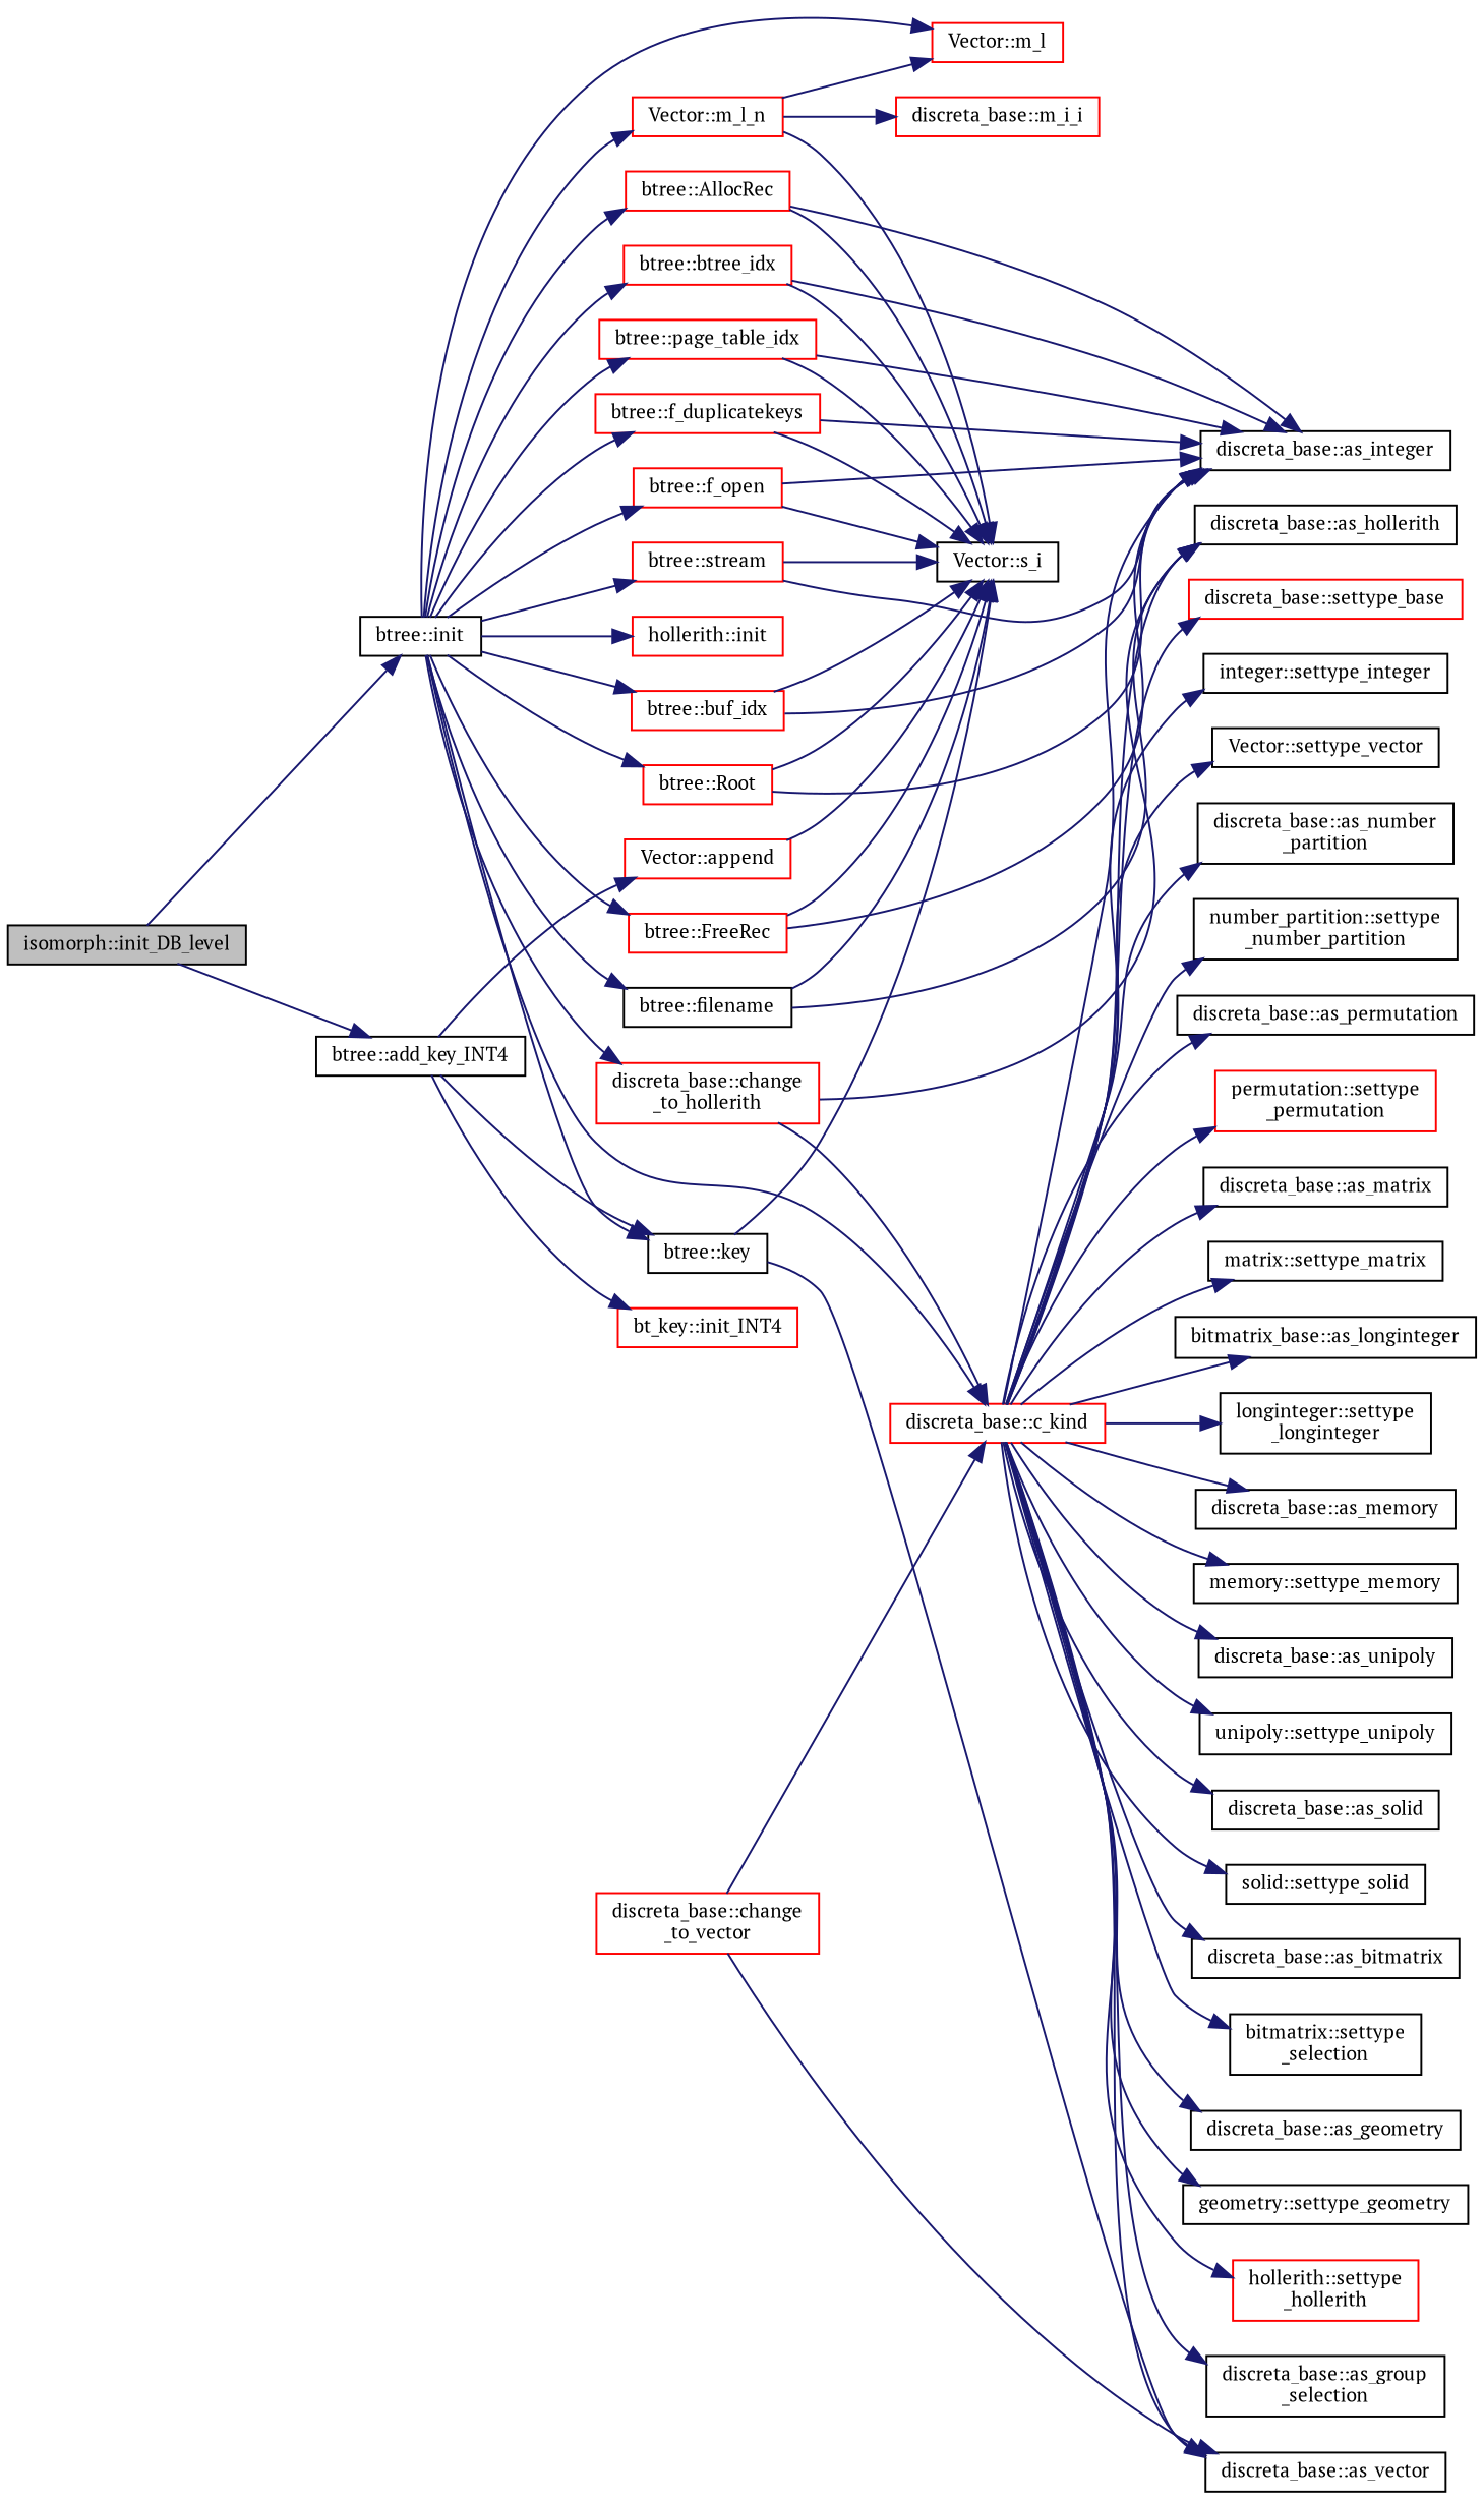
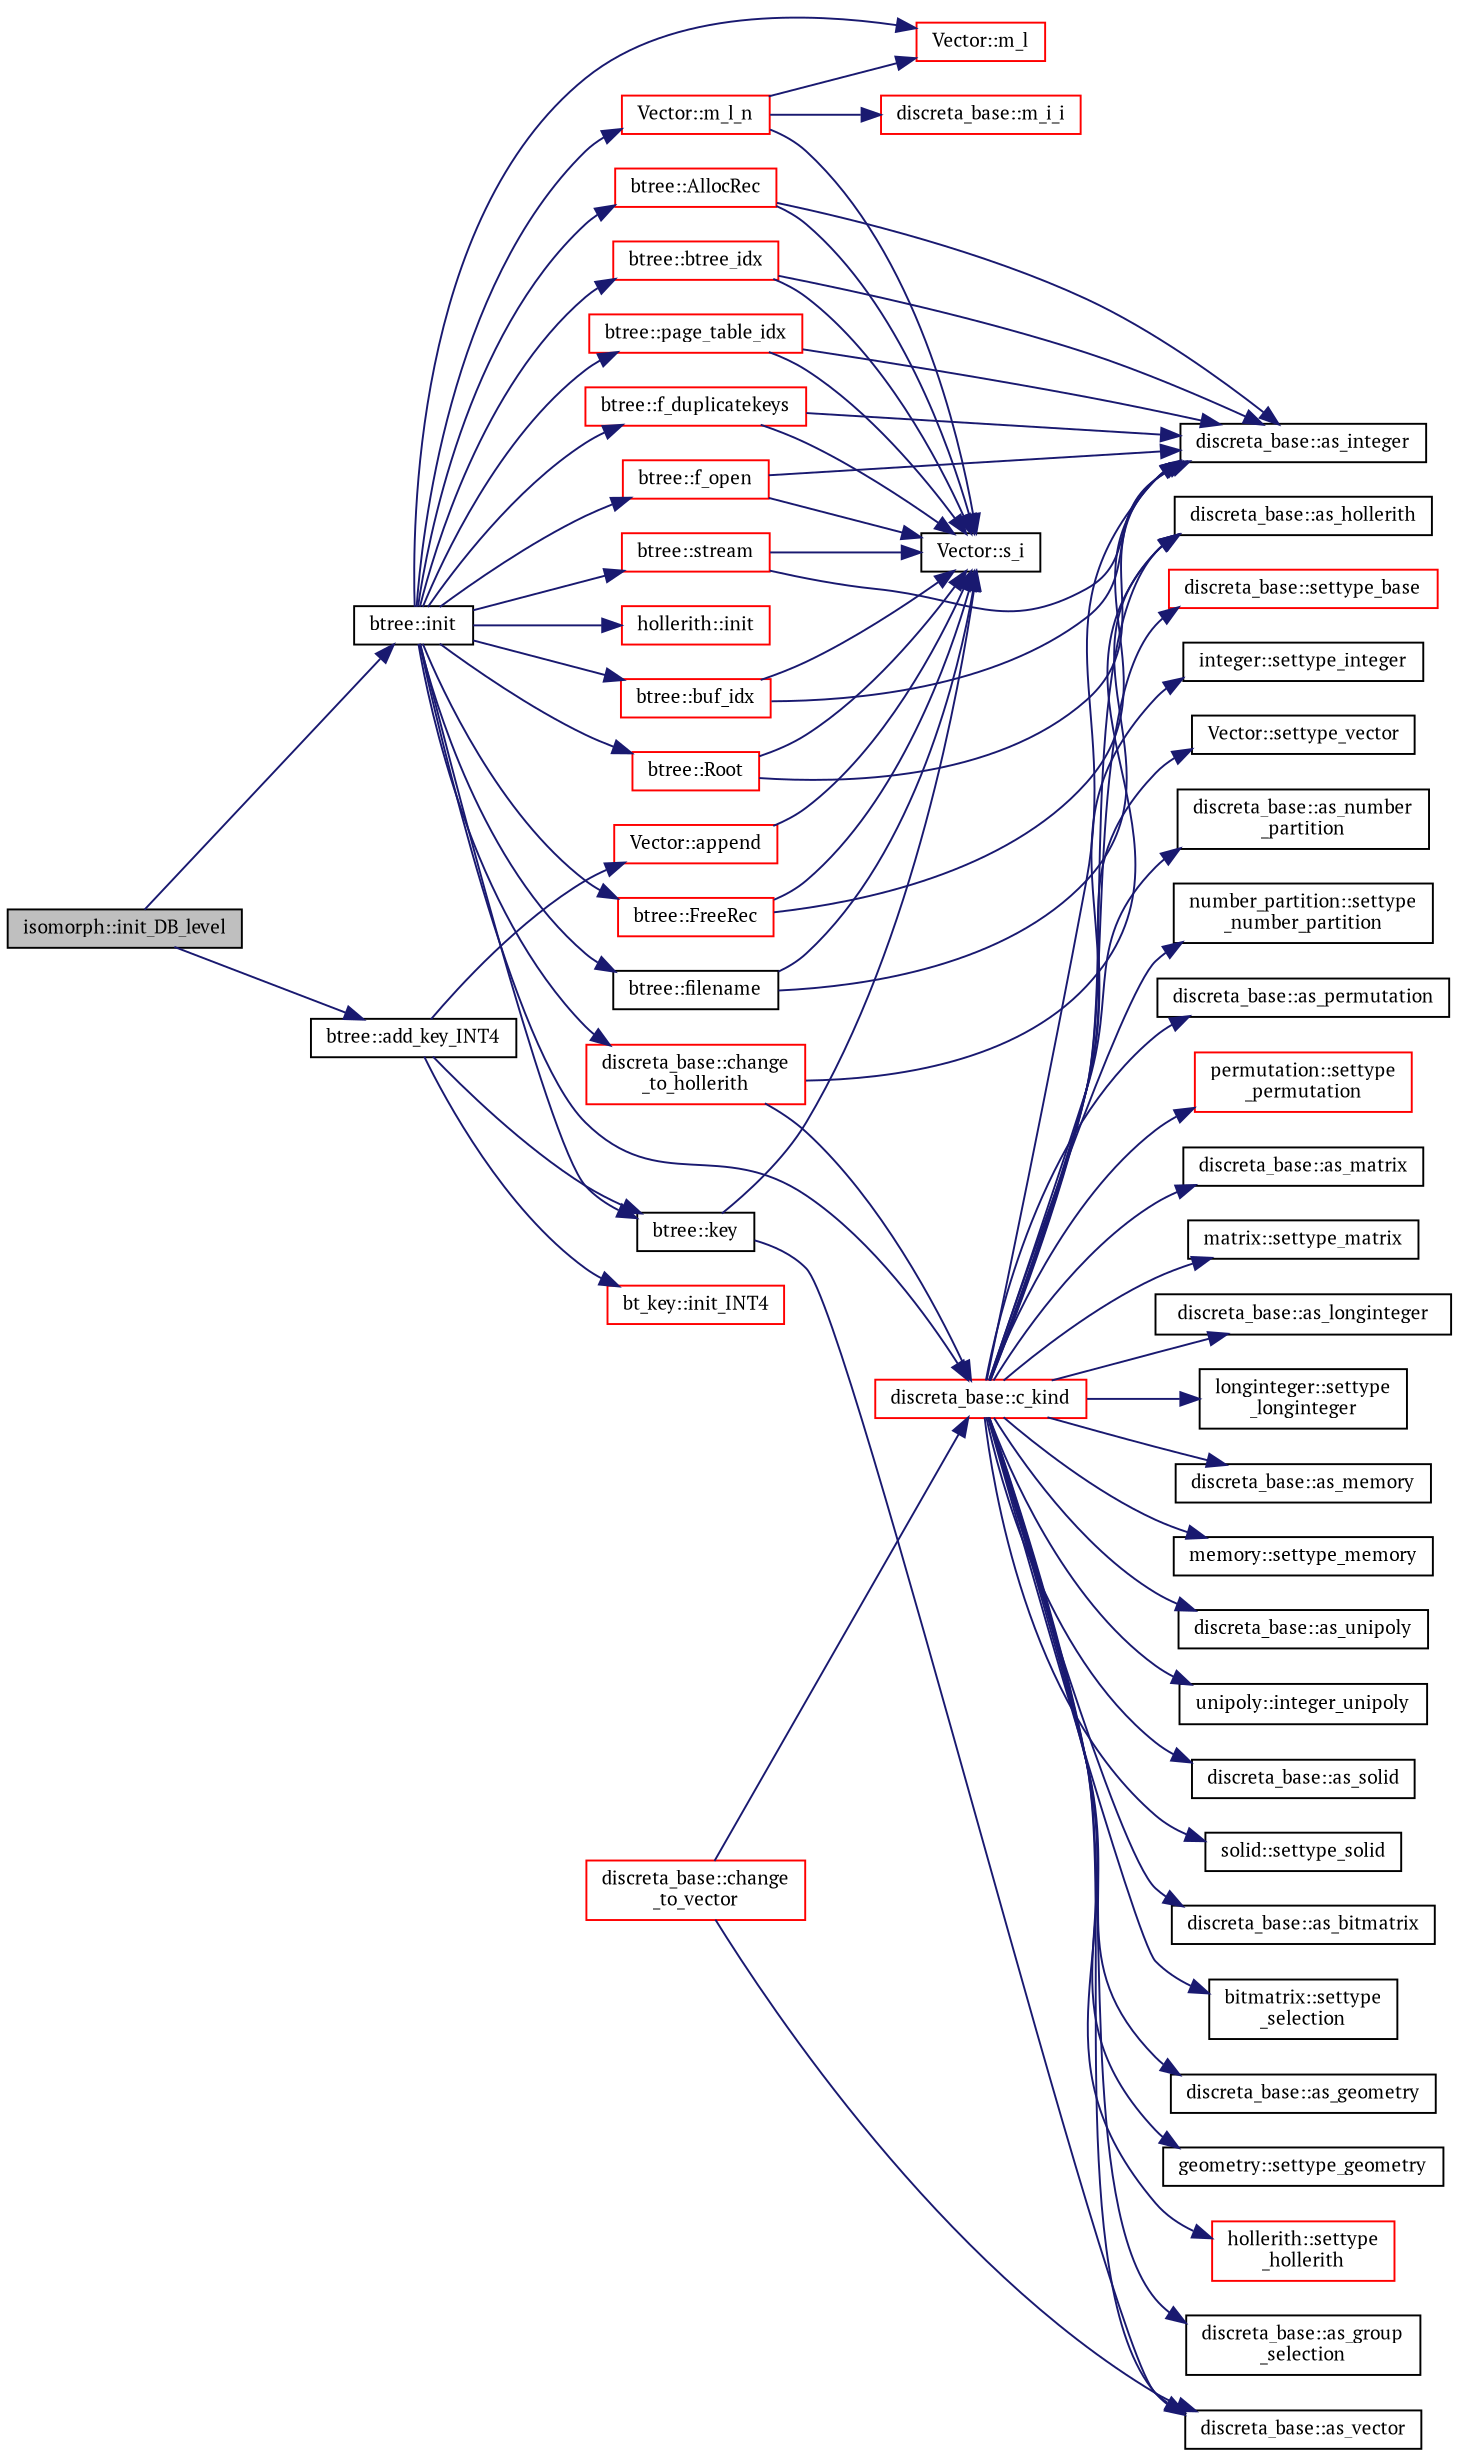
  digraph {
    fontname="PT Serif"
    rankdir=LR
    node [color=black fillcolor=white fontname="PT Serif" fontsize=10 shape=record style=filled]
    edge [color=midnightblue fontname="PT Serif" fontsize=10 labelfontname=Helvetica labelfontsize=10 style=solid]
    n1 [fillcolor=grey75 fontcolor=black height=0.2 label="isomorph::init_DB_level" width=0.4]
    n2 [height=0.2 label="btree::init" width=0.4]
    n3 [height=0.2 label="btree::add_key_INT4" width=0.4]
    n4 [color=red height=0.2 label="Vector::m_l_n" width=0.4]
    n5 [color=red height=0.2 label="Vector::m_l" width=0.4]
    n6 [color=red height=0.2 label="discreta_base::c_kind" width=0.4]
    n7 [color=red height=0.2 label="btree::f_duplicatekeys" width=0.4]
    n8 [height=0.2 label="btree::key" width=0.4]
    n9 [height=0.2 label="btree::filename" width=0.4]
    n10 [color=red height=0.2 label="discreta_base::change\l_to_hollerith" width=0.4]
    n11 [color=red height=0.2 label="hollerith::init" width=0.4]
    n12 [color=red height=0.2 label="btree::f_open" width=0.4]
    n13 [color=red height=0.2 label="btree::stream" width=0.4]
    n14 [color=red height=0.2 label="btree::buf_idx" width=0.4]
    n15 [color=red height=0.2 label="btree::Root" width=0.4]
    n16 [color=red height=0.2 label="btree::FreeRec" width=0.4]
    n17 [color=red height=0.2 label="btree::AllocRec" width=0.4]
    n18 [color=red height=0.2 label="btree::btree_idx" width=0.4]
    n19 [color=red height=0.2 label="btree::page_table_idx" width=0.4]
    n20 [color=red height=0.2 label="bt_key::init_INT4" width=0.4]
    n21 [color=red height=0.2 label="Vector::append" width=0.4]
    n22 [height=0.2 label="Vector::s_i" width=0.4]
    n23 [color=red height=0.2 label="discreta_base::m_i_i" width=0.4]
    n24 [color=red height=0.2 label="discreta_base::settype_base" width=0.4]
    n25 [height=0.2 label="discreta_base::as_integer" width=0.4]
    n26 [height=0.2 label="integer::settype_integer" width=0.4]
    n27 [height=0.2 label="discreta_base::as_vector" width=0.4]
    n28 [height=0.2 label="Vector::settype_vector" width=0.4]
    n29 [height=0.2 label="discreta_base::as_number\l_partition" width=0.4]
    n30 [height=0.2 label="number_partition::settype\l_number_partition" width=0.4]
    n31 [height=0.2 label="discreta_base::as_permutation" width=0.4]
    n32 [color=red height=0.2 label="permutation::settype\l_permutation" width=0.4]
    n33 [height=0.2 label="discreta_base::as_matrix" width=0.4]
    n34 [height=0.2 label="matrix::settype_matrix" width=0.4]
-   n35 [height=0.2 label="bitmatrix_base::as_longinteger" width=0.4]
+   n35 [height=0.2 label="discreta_base::as_longinteger" width=0.4]
    n36 [height=0.2 label="longinteger::settype\l_longinteger" width=0.4]
    n37 [height=0.2 label="discreta_base::as_memory" width=0.4]
    n38 [height=0.2 label="memory::settype_memory" width=0.4]
    n39 [height=0.2 label="discreta_base::as_unipoly" width=0.4]
-   n40 [height=0.2 label="unipoly::settype_unipoly" width=0.4]
+   n40 [height=0.2 label="unipoly::integer_unipoly" width=0.4]
    n41 [height=0.2 label="discreta_base::as_solid" width=0.4]
    n42 [height=0.2 label="solid::settype_solid" width=0.4]
    n43 [height=0.2 label="discreta_base::as_bitmatrix" width=0.4]
    n44 [height=0.2 label="bitmatrix::settype\l_selection" width=0.4]
    n45 [height=0.2 label="discreta_base::as_geometry" width=0.4]
    n46 [height=0.2 label="geometry::settype_geometry" width=0.4]
    n47 [height=0.2 label="discreta_base::as_hollerith" width=0.4]
    n48 [color=red height=0.2 label="hollerith::settype\l_hollerith" width=0.4]
    n49 [height=0.2 label="discreta_base::as_group\l_selection" width=0.4]
    n50 [color=red height=0.2 label="discreta_base::change\l_to_vector" width=0.4]
    n1 -> n2
    n1 -> n3
    n2 -> n4
    n2 -> n5
    n2 -> n6
    n2 -> n7
    n2 -> n8
    n2 -> n9
    n2 -> n10
    n2 -> n11
    n2 -> n12
    n2 -> n13
    n2 -> n14
    n2 -> n15
    n2 -> n16
    n2 -> n17
    n2 -> n18
    n2 -> n19
    n3 -> n8
    n3 -> n20
    n3 -> n21
    n4 -> n5
    n4 -> n22
    n4 -> n23
    n6 -> n24
    n6 -> n25
    n6 -> n26
    n6 -> n27
    n6 -> n28
    n6 -> n29
    n6 -> n30
    n6 -> n31
    n6 -> n32
    n6 -> n33
    n6 -> n34
    n6 -> n35
    n6 -> n36
    n6 -> n37
    n6 -> n38
    n6 -> n39
    n6 -> n40
    n6 -> n41
    n6 -> n42
    n6 -> n43
    n6 -> n44
    n6 -> n45
    n6 -> n46
    n6 -> n47
    n6 -> n48
    n6 -> n49
    n7 -> n22
    n7 -> n25
    n8 -> n22
    n8 -> n27
    n9 -> n22
    n9 -> n47
    n10 -> n6
    n10 -> n47
    n12 -> n22
    n12 -> n25
    n13 -> n22
    n13 -> n25
    n14 -> n22
    n14 -> n25
    n15 -> n22
    n15 -> n25
    n16 -> n22
    n16 -> n25
    n17 -> n22
    n17 -> n25
    n18 -> n22
    n18 -> n25
    n19 -> n22
    n19 -> n25
    n21 -> n22
    n50 -> n6
    n50 -> n27
  }
